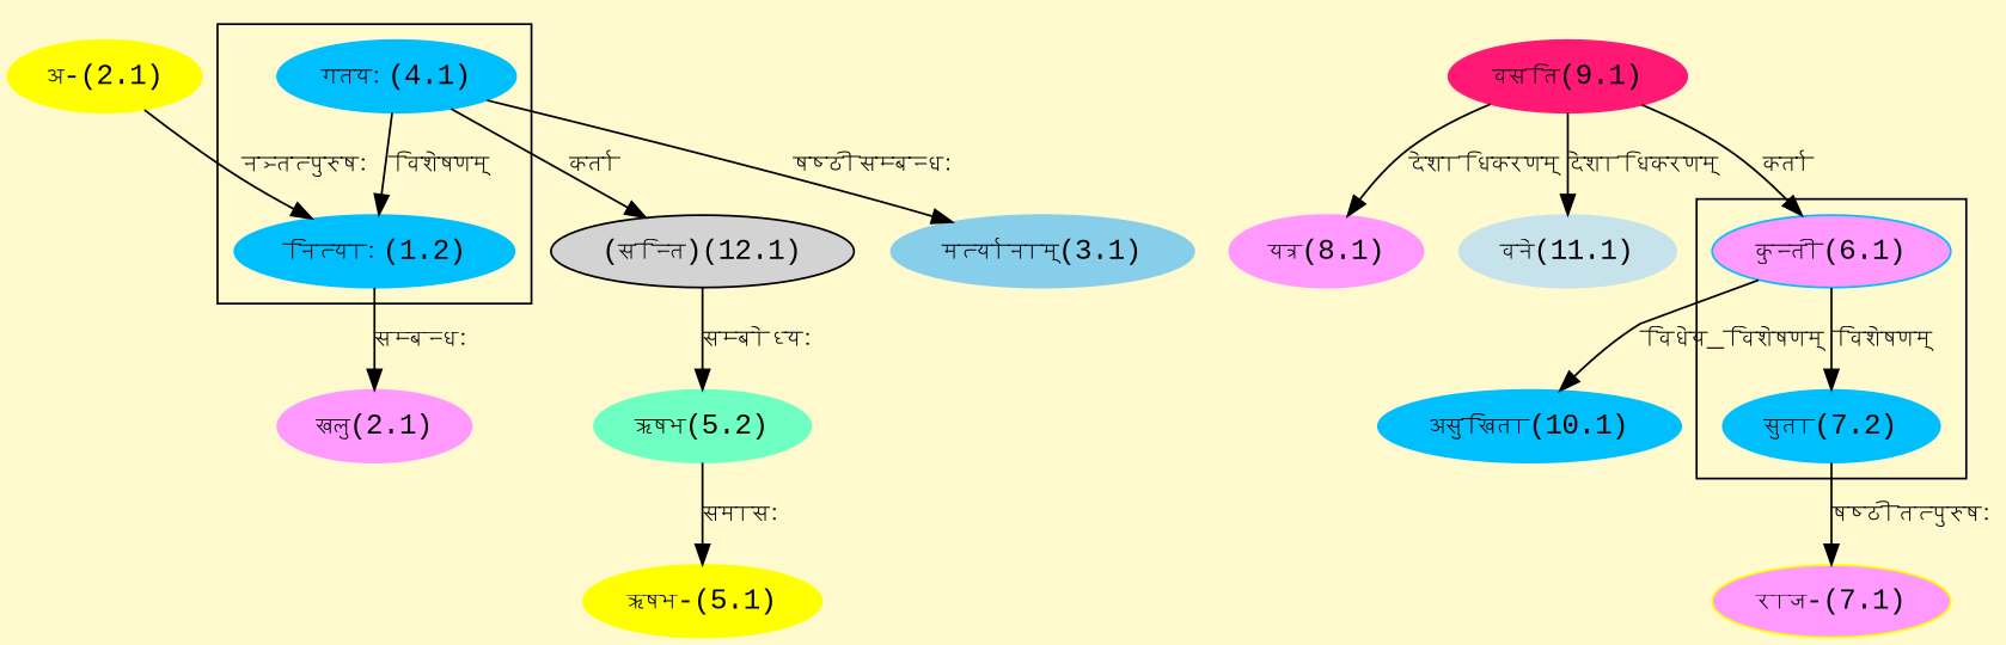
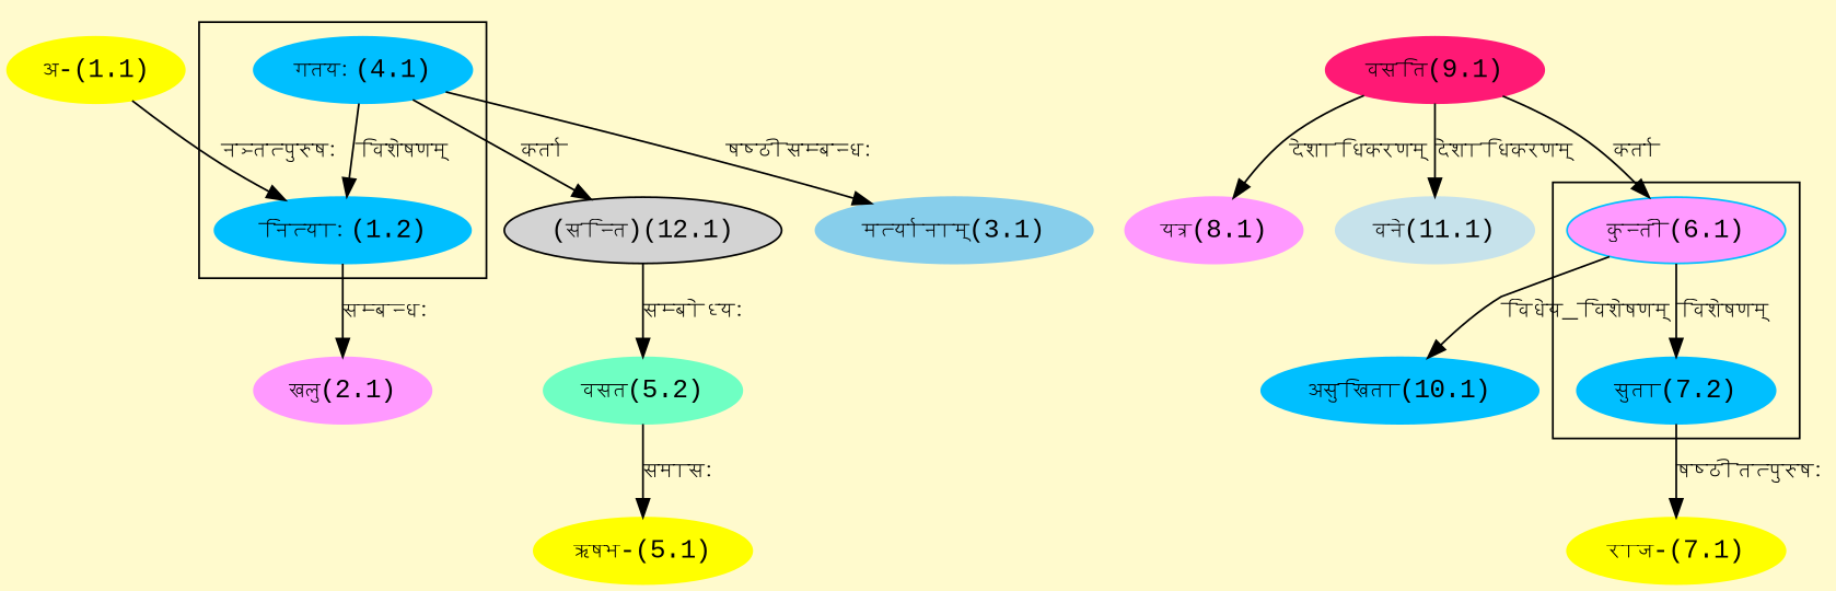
  digraph {
    bgcolor=lemonchiffon1
    compound=true
    fontname="Liberation Mono"
    rankdir=BT
    node [color="#00BFFF" fontname="Liberation Mono" style=filled]
    edge [dir=back fontname="Liberation Mono"]
    n1 [label="नित्याः(1.2)"]
    n2 [label="गतयः(4.1)"]
    n3 [label="सुता(7.2)"]
    n4 [fillcolor="#FF99FF" label="कुन्ती(6.1)"]
-   n5 [color="#FFFF00" label="अ-(2.1)"]
+   n5 [color="#FFFF00" label="अ-(1.1)"]
    n6 [color="#FF1975" label="वसति(9.1)"]
    n7 [label="(सन्ति)(12.1)" color=""]
    n8 [color="#FF99FF" label="खलु(2.1)"]
    n9 [color="#87CEEB" label="मर्त्यानाम्(3.1)"]
    n10 [color="#FFFF00" label="ऋषभ-(5.1)"]
-   n11 [color="#6FFFC3" label="ऋषभ(5.2)"]
-   n12 [color="#FFFF00" label="राज-(7.1)" fillcolor="#FF99FF"]
+   n11 [color="#6FFFC3" label="वसत(5.2)"]
+   n12 [color="#FFFF00" label="राज-(7.1)"]
    n13 [color="#FF99FF" label="यत्र(8.1)"]
    n14 [label="असुखिता(10.1)"]
    n15 [color="#C6E2EB" label="वने(11.1)"]
    subgraph cluster_1 {
      n1
      n2
    }
    subgraph cluster_2 {
      n3
      n4
    }
    n1 -> n2 [label="विशेषणम्"]
    n1 -> n5 [label="नञ्तत्पुरुषः"]
    n3 -> n4 [label="विशेषणम्"]
    n4 -> n6 [label="कर्ता"]
    n7 -> n2 [label="कर्ता"]
    n8 -> n1 [label="सम्बन्धः"]
    n9 -> n2 [label="षष्ठीसम्बन्धः"]
    n10 -> n11 [label="समासः"]
    n11 -> n7 [label="सम्बोध्यः"]
    n12 -> n3 [label="षष्ठीतत्पुरुषः"]
    n13 -> n6 [label="देशाधिकरणम्"]
    n14 -> n4 [label="विधेय_विशेषणम्"]
    n15 -> n6 [label="देशाधिकरणम्"]
  }
